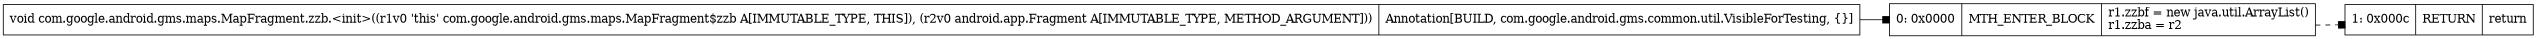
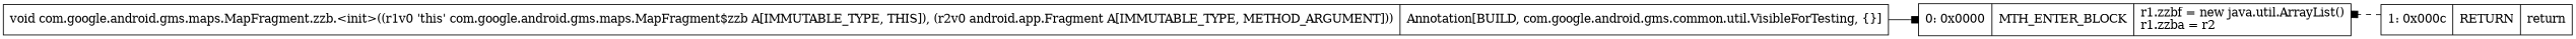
  digraph {
    rankdir=LR
    node [shape=record style=filled fillcolor=white]
    edge [arrowhead=box]
    n1 [label="{0\:\ 0x0000|MTH_ENTER_BLOCK\l|r1.zzbf = new java.util.ArrayList()\lr1.zzba = r2\l}"]
    n2 [label="{1\:\ 0x000c|RETURN\l|return\l}"]
    n3 [label="{void com.google.android.gms.maps.MapFragment.zzb.\<init\>((r1v0 'this' com.google.android.gms.maps.MapFragment$zzb A[IMMUTABLE_TYPE, THIS]), (r2v0 android.app.Fragment A[IMMUTABLE_TYPE, METHOD_ARGUMENT]))  | Annotation[BUILD, com.google.android.gms.common.util.VisibleForTesting, \{\}]\l}"]
-   n1 -> n2 [style=dashed]
+   n2 -> n1 [style=dashed]
    n3 -> n1 [style=solid]
  }
